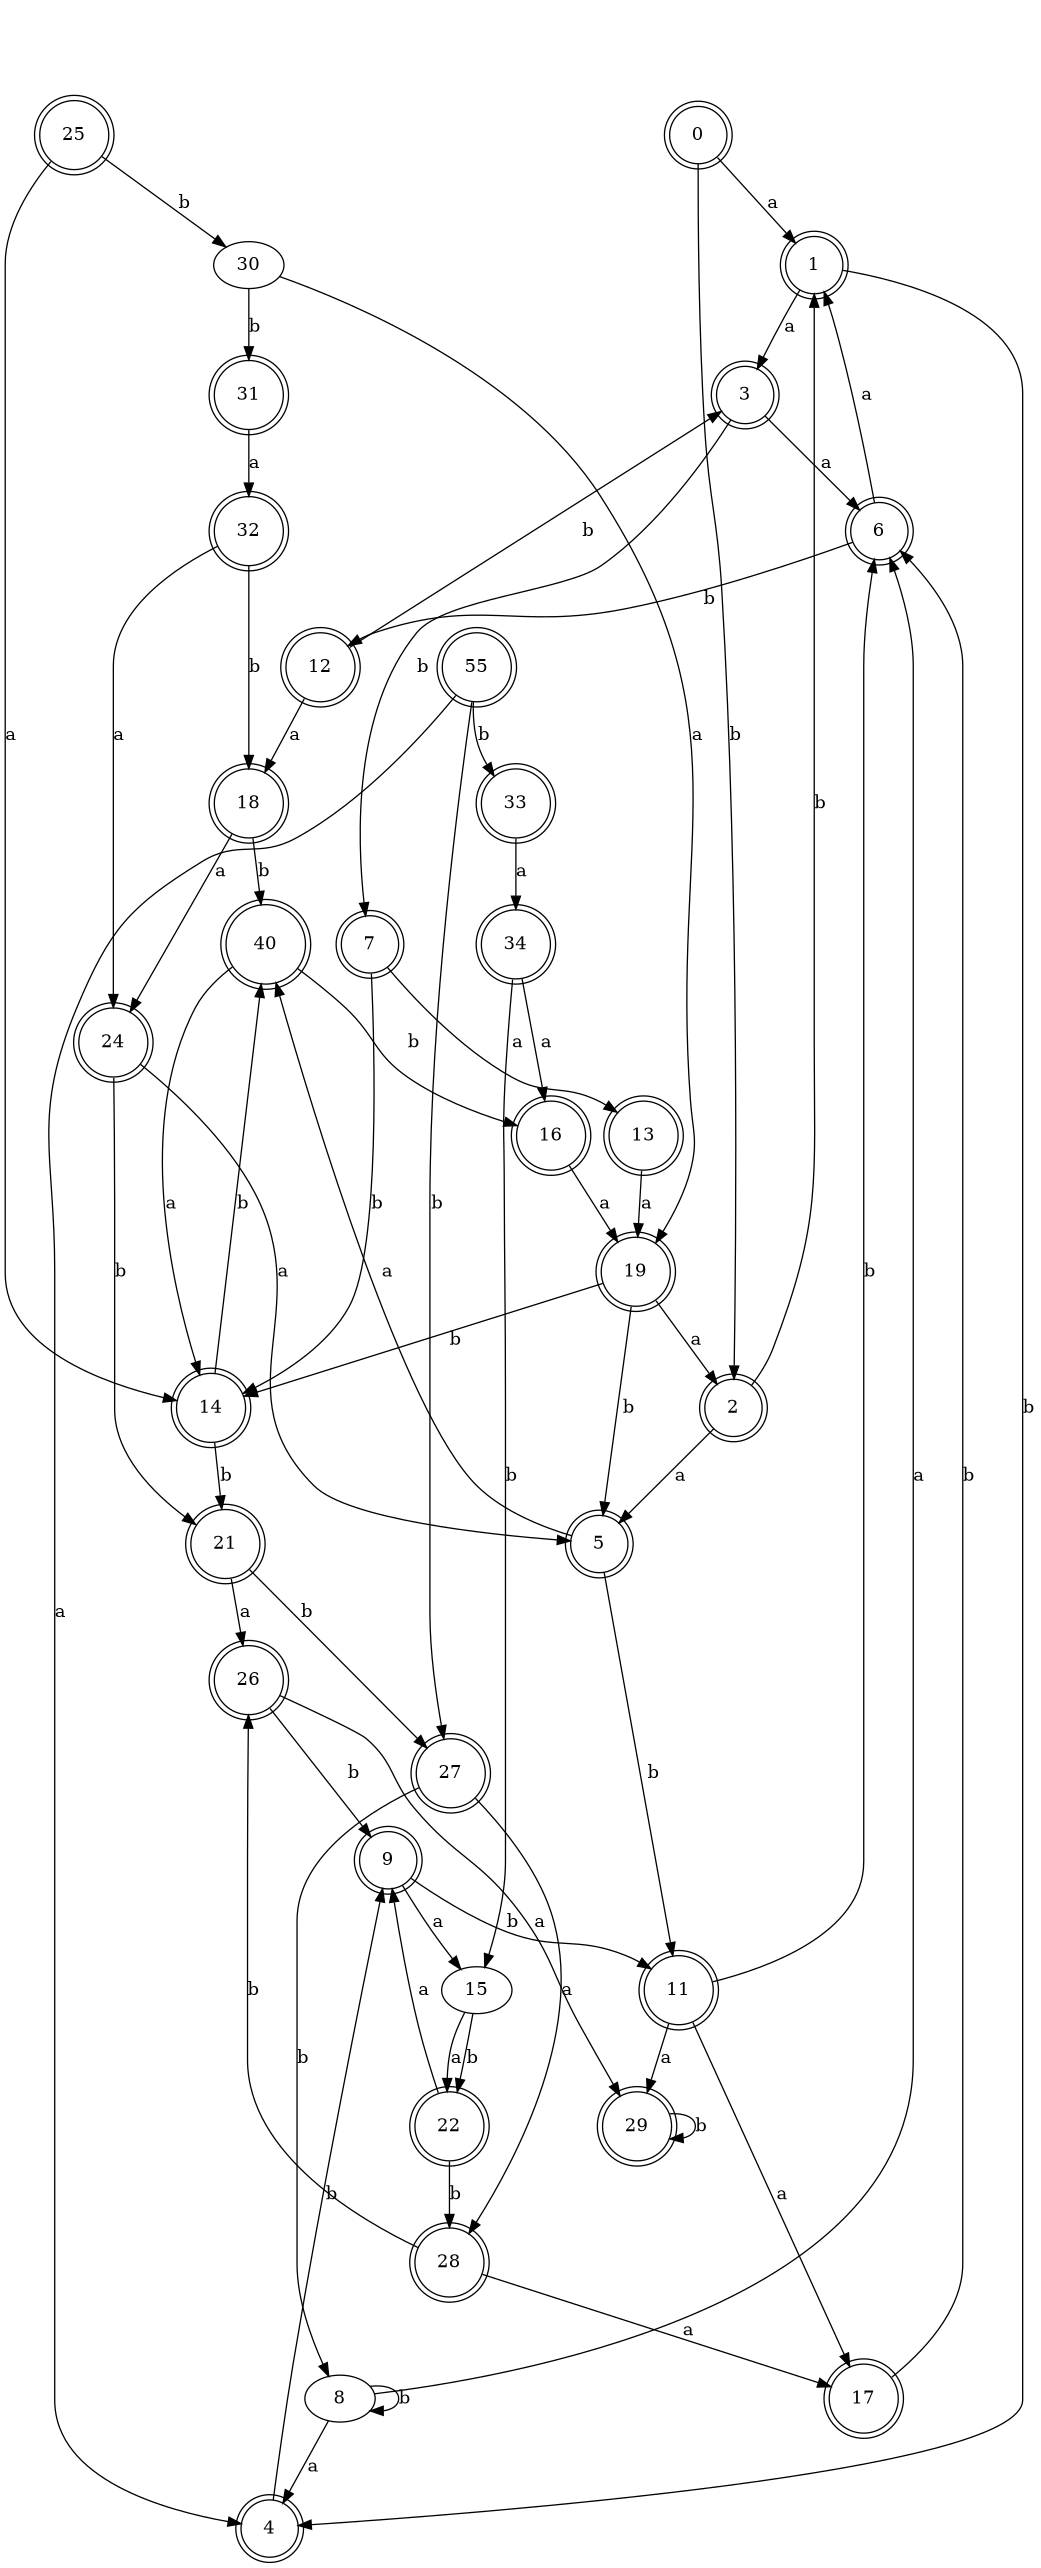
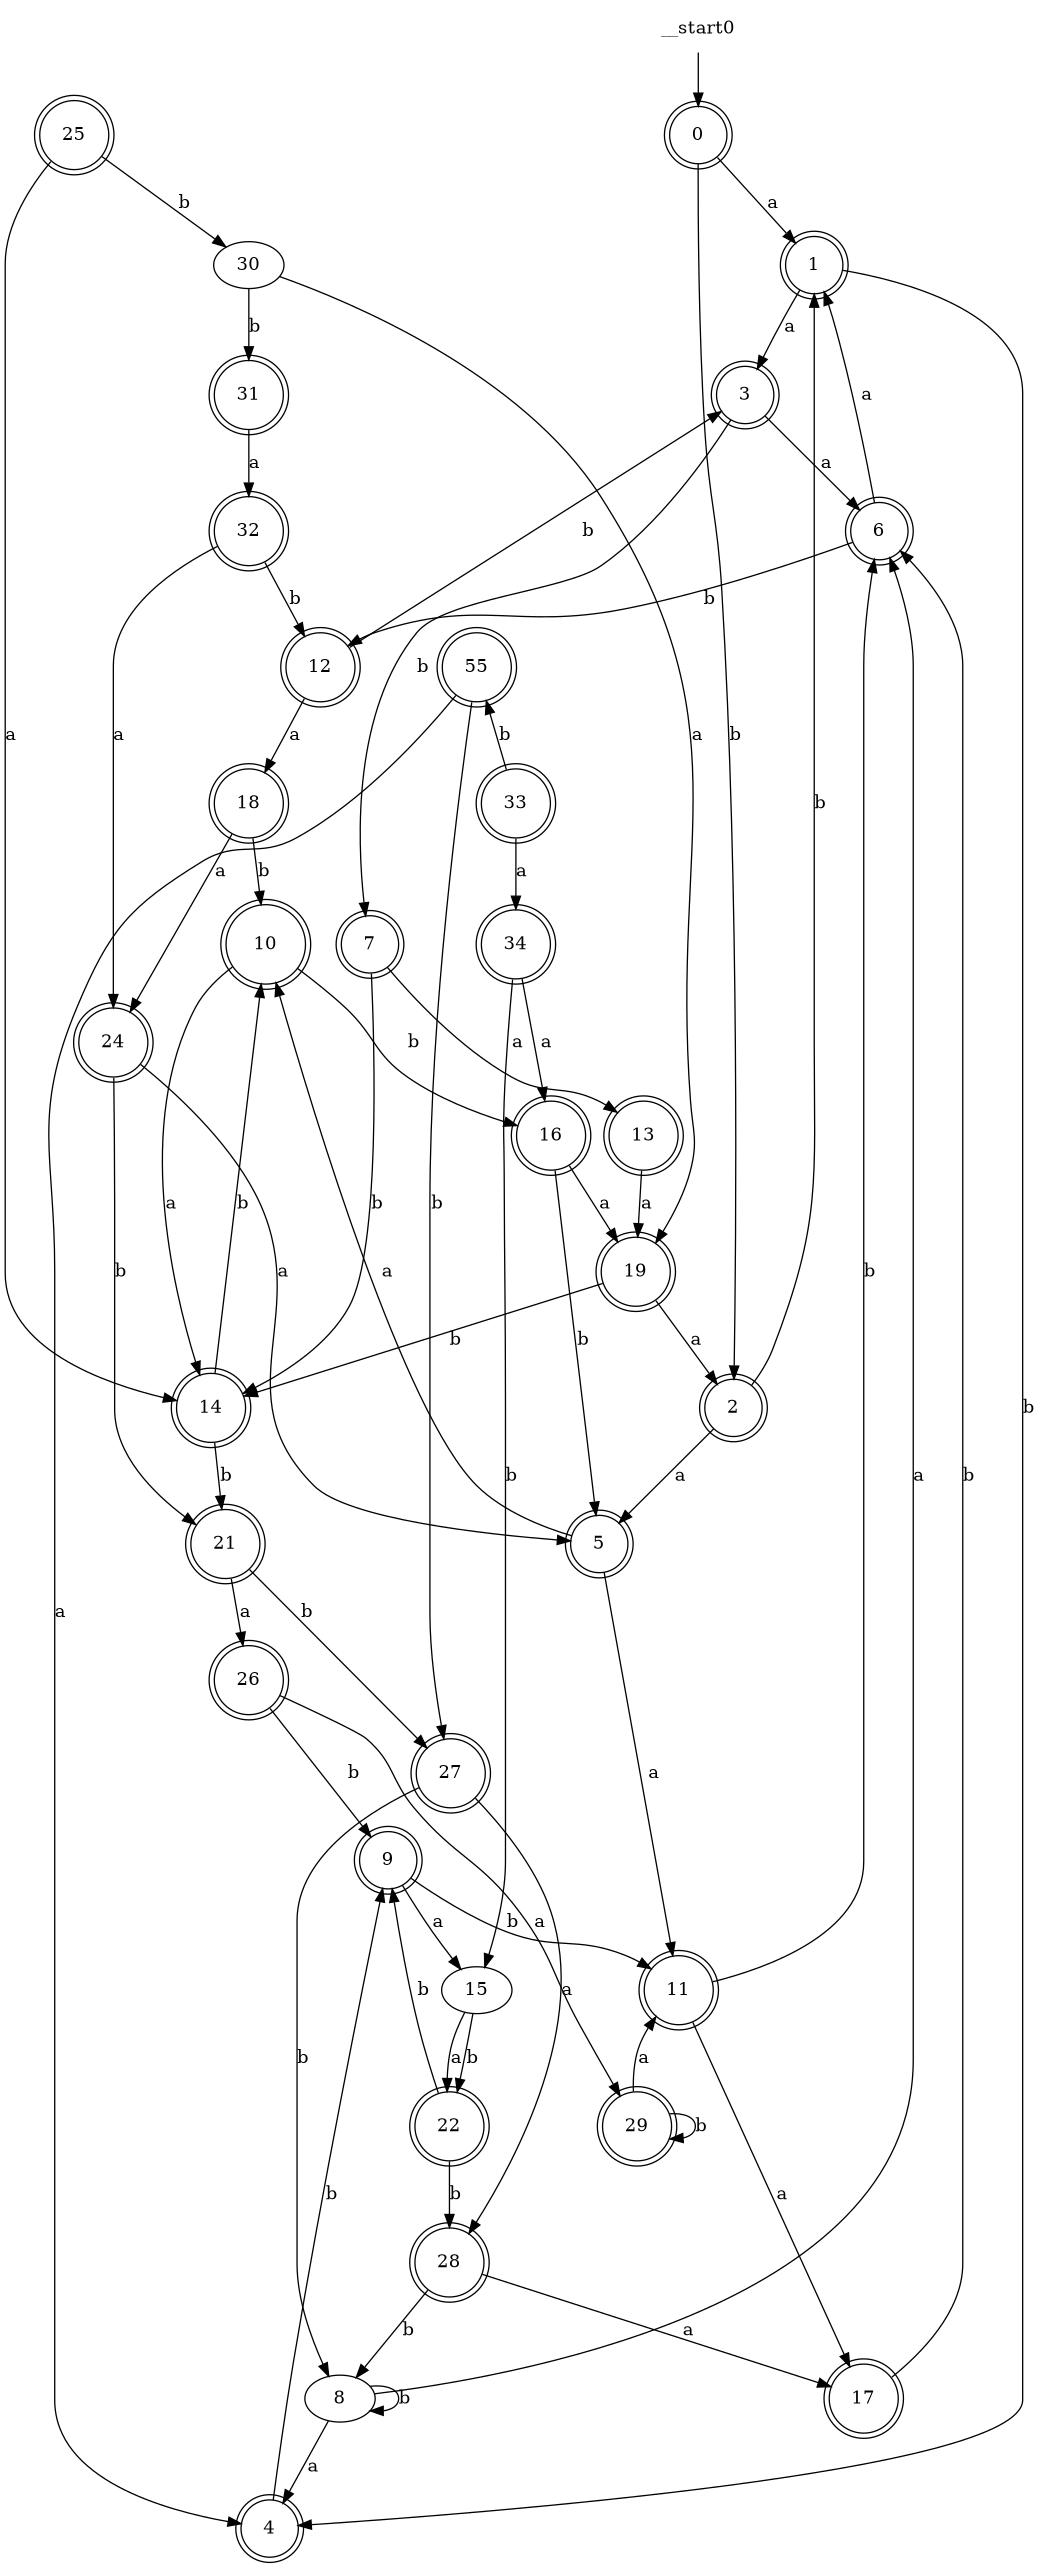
  digraph {
    node [shape=doublecircle]
+   __start0 [shape=none]
    0
    1
    2
    3
    4
    5
    6
    7
    9
-   10 [label=40]
+   10
    11
    12
    13
    14
    8 [shape=""]
    15 [shape=""]
    16
    17
    18
    19
    21
    22
    24
    26
    27
    28
    25
    30 [shape=""]
    29
    31
    32
    33
    34
    n35 [label=55]
+   __start0 -> 0
    0 -> 1 [label=a]
    0 -> 2 [label=b]
    1 -> 3 [label=a]
    1 -> 4 [label=b]
    2 -> 1 [label=b]
    2 -> 5 [label=a]
    3 -> 6 [label=a]
    3 -> 7 [label=b]
    4 -> 9 [label=b]
    5 -> 10 [label=a]
-   5 -> 11 [label=b]
+   5 -> 11 [label=a]
    6 -> 1 [label=a]
    6 -> 12 [label=b]
    7 -> 13 [label=a]
    7 -> 14 [label=b]
    9 -> 11 [label=b]
    9 -> 15 [label=a]
    10 -> 14 [label=a]
    10 -> 16 [label=b]
    11 -> 6 [label=b]
    11 -> 17 [label=a]
    12 -> 3 [label=b]
    12 -> 18 [label=a]
    13 -> 19 [label=a]
    14 -> 10 [label=b]
    14 -> 21 [label=b]
    8 -> 4 [label=a]
    8 -> 6 [label=a]
    8 -> 8 [label=b]
    15 -> 22 [label=a]
    15 -> 22 [label=b]
-   19 -> 5 [label=b]
+   16 -> 5 [label=b]
    16 -> 19 [label=a]
    17 -> 6 [label=b]
    18 -> 10 [label=b]
    18 -> 24 [label=a]
    19 -> 2 [label=a]
    19 -> 14 [label=b]
    21 -> 26 [label=a]
    21 -> 27 [label=b]
-   22 -> 9 [label=a]
+   22 -> 9 [label=b]
    22 -> 28 [label=b]
    24 -> 5 [label=a]
    24 -> 21 [label=b]
    26 -> 9 [label=b]
    26 -> 29 [label=a]
    27 -> 8 [label=b]
    27 -> 28 [label=a]
    28 -> 17 [label=a]
-   28 -> 26 [label=b]
+   28 -> 8 [label=b]
    25 -> 14 [label=a]
    25 -> 30 [label=b]
    30 -> 19 [label=a]
    30 -> 31 [label=b]
-   11 -> 29 [label=a]
+   29 -> 11 [label=a]
    29 -> 29 [label=b]
    31 -> 32 [label=a]
-   32 -> 18 [label=b]
+   32 -> 12 [label=b]
    32 -> 24 [label=a]
    33 -> 34 [label=a]
-   n35 -> 33 [label=b]
+   33 -> n35 [label=b]
    34 -> 15 [label=b]
    34 -> 16 [label=a]
    n35 -> 4 [label=a]
    n35 -> 27 [label=b]
  }
